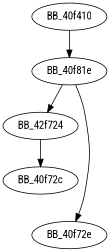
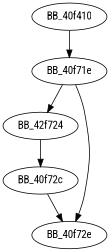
  digraph {
    fontname="Roboto Condensed"
    node [fontname="Roboto Condensed"]
    edge [fontname="Roboto Condensed"]
    n1 [label=BB_40f410]
-   BB_40f71e [label=BB_40f81e]
+   BB_40f71e
    n3 [label=BB_42f724]
    BB_40f72e
    BB_40f72c
    n1 -> BB_40f71e
    BB_40f71e -> n3
    BB_40f71e -> BB_40f72e
    n3 -> BB_40f72c
+   BB_40f72c -> BB_40f72e
  }
